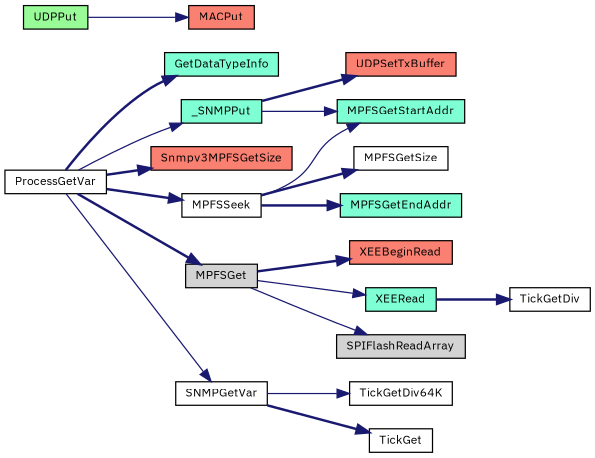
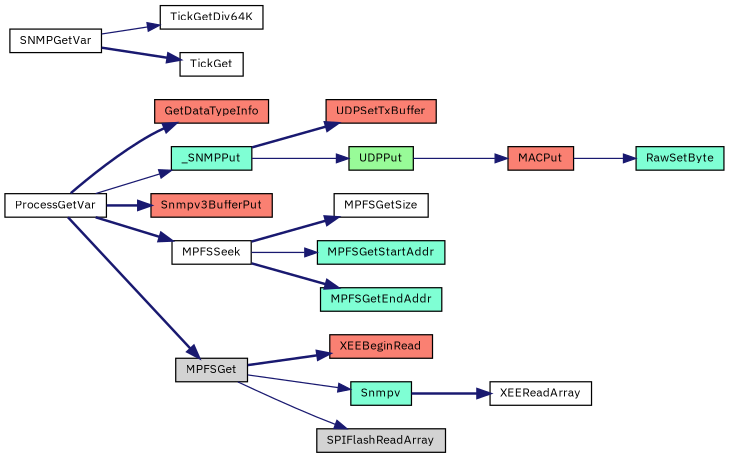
  digraph {
    fontname="IBM Plex Sans"
    rankdir=LR
    node [color=black fillcolor=white fontname="IBM Plex Sans" fontsize=10 shape=record style=filled]
    edge [color=midnightblue fontname="IBM Plex Sans" fontsize=10 labelfontname=Helvetica labelfontsize=10 style=bold]
    n1 [fontcolor=black height=0.2 label=ProcessGetVar width=0.4]
-   n2 [fillcolor=aquamarine height=0.2 label=GetDataTypeInfo width=0.4]
+   n2 [fillcolor=salmon height=0.2 label=GetDataTypeInfo width=0.4]
    n3 [fillcolor=aquamarine height=0.2 label=_SNMPPut width=0.4]
-   n4 [fillcolor=salmon height=0.2 label=Snmpv3MPFSGetSize width=0.4]
+   n4 [fillcolor=salmon height=0.2 label=Snmpv3BufferPut width=0.4]
    n5 [height=0.2 label=MPFSSeek width=0.4]
    n6 [fillcolor=lightgrey height=0.2 label=MPFSGet width=0.4]
    n7 [height=0.2 label=SNMPGetVar width=0.4]
    n8 [fillcolor=salmon height=0.2 label=UDPSetTxBuffer width=0.4]
    n9 [fillcolor=palegreen height=0.2 label=UDPPut width=0.4]
    n10 [height=0.2 label=MPFSGetSize width=0.4]
    n11 [fillcolor=aquamarine height=0.2 label=MPFSGetStartAddr width=0.4]
    n12 [fillcolor=aquamarine height=0.2 label=MPFSGetEndAddr width=0.4]
    n13 [fillcolor=salmon height=0.2 label=XEEBeginRead width=0.4]
-   n14 [fillcolor=aquamarine height=0.2 label=XEERead width=0.4]
+   n14 [fillcolor=aquamarine height=0.2 label=Snmpv width=0.4]
    n15 [fillcolor=lightgrey height=0.2 label=SPIFlashReadArray width=0.4]
    n16 [height=0.2 label=TickGetDiv64K width=0.4]
    n17 [height=0.2 label=TickGet width=0.4]
    n18 [fillcolor=salmon height=0.2 label=MACPut width=0.4]
-   n20 [height=0.2 label=TickGetDiv width=0.4]
+   n19 [fillcolor=aquamarine height=0.2 label=RawSetByte width=0.4]
+   n20 [height=0.2 label=XEEReadArray width=0.4]
    n1 -> n2
    n1 -> n3 [style=solid]
    n1 -> n4
    n1 -> n5
    n1 -> n6
-   n1 -> n7 [style=solid]
    n3 -> n8
-   n3 -> n11 [style=solid]
+   n3 -> n9 [style=solid]
    n5 -> n10
    n5 -> n11 [style=solid]
    n5 -> n12
    n6 -> n13
    n6 -> n14 [style=solid]
    n6 -> n15 [style=solid]
    n7 -> n16 [style=solid]
    n7 -> n17
    n9 -> n18 [style=solid]
    n14 -> n20
+   n18 -> n19 [style=solid]
  }
